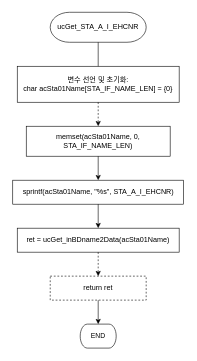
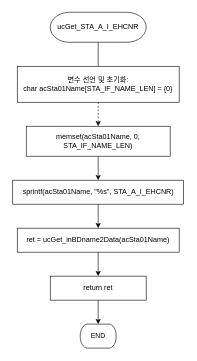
  <mxCell id="0" />
  <mxCell id="1" parent="0" />
  <mxCell id="2" value="&lt;div style=&quot;&quot;&gt;&lt;font style=&quot;direction: ltr; line-height: 120%; opacity: 1;&quot;&gt;ucGet_STA_A_I_EHCNR&lt;/font&gt;&lt;/div&gt;" style="verticalAlign=middle;align=center;overflow=width;vsdxID=2;fillColor=#FFFFFF;gradientColor=none;shape=stencil(tVLLDsIgEPwajiQIMfFe638Qu22JCM2Ctv69kK0Rm9qDibeZndkXC1NV6PUATIoQ0V9gNE3smToyKY3rAU1MiKmaqar1CB36m2uIDzo7M7r6e64wUZ4UOUWKB9GdIH4irzWu8B42vRrPScNFXZzN+5mvl3qJXE8mcPRRR+Pdh2Y1dsBTE95a3c0TkBRGgKEIb6wg1/r+ssCXd/vLCgm8z9caa+n6pb48dwrRV1H1Ew==);strokeColor=#000000;spacingTop=-1;spacingBottom=-1;spacingLeft=-1;spacingRight=-1;points=[[0.5,1,0],[0.5,0,0],[0,0.5,0],[1,0.5,0]];labelBackgroundColor=none;rounded=0;html=1;whiteSpace=wrap;strokeWidth=1;fontStyle=0" parent="1" vertex="1"><mxGeometry x="83" y="20" width="160" height="50" as="geometry" /></mxCell>
  <mxCell id="3" value="변수 선언 및 초기화:&lt;br&gt;char acSta01Name[STA_IF_NAME_LEN] = {0}" style="rounded=0;whiteSpace=wrap;html=1;strokeWidth=1;fontStyle=0;fillColor=none;strokeColor=#000000;" parent="1" vertex="1"><mxGeometry x="28" y="110" width="270" height="60" as="geometry" /></mxCell>
  <mxCell id="4" value="memset(acSta01Name, 0, STA_IF_NAME_LEN)" style="rounded=0;whiteSpace=wrap;html=1;strokeWidth=1;fontStyle=0;fillColor=none;strokeColor=#000000;" parent="1" vertex="1"><mxGeometry x="43" y="210" width="240" height="50" as="geometry" /></mxCell>
  <mxCell id="5" value="sprintf(acSta01Name, &quot;%s&quot;, STA_A_I_EHCNR)" style="rounded=0;whiteSpace=wrap;html=1;strokeWidth=1;fontStyle=0;fillColor=none;strokeColor=#000000;" parent="1" vertex="1"><mxGeometry x="20.5" y="300" width="285" height="40" as="geometry" /></mxCell>
  <mxCell id="6" value="ret = ucGet_inBDname2Data(acSta01Name)" style="rounded=0;whiteSpace=wrap;html=1;strokeWidth=1;fontStyle=0;fillColor=none;strokeColor=#000000;" parent="1" vertex="1"><mxGeometry x="28" y="380" width="270" height="40" as="geometry" /></mxCell>
- <mxCell id="7" value="return ret" style="rounded=0;whiteSpace=wrap;html=1;strokeWidth=1;fontStyle=0;fillColor=none;strokeColor=#000000;dashed=1;" parent="1" vertex="1"><mxGeometry x="83" y="460" width="160" height="40" as="geometry" /></mxCell>
+ <mxCell id="7" value="return ret" style="rounded=0;whiteSpace=wrap;html=1;strokeWidth=1;fontStyle=0;fillColor=none;strokeColor=#000000;" parent="1" vertex="1"><mxGeometry x="83" y="460" width="160" height="40" as="geometry" /></mxCell>
  <mxCell id="8" value="&lt;div style=&quot;font-size: 1px&quot;&gt;&lt;font style=&quot;font-size:11.29px;font-family:Arial;color:#000000;direction:ltr;letter-spacing:0px;line-height:120%;opacity:1&quot;&gt;END&lt;br&gt;&lt;/font&gt;&lt;/div&gt;" style="verticalAlign=middle;align=center;overflow=width;vsdxID=77;fillColor=#FFFFFF;gradientColor=none;shape=stencil(tVLLDsIgEPwajiQIMfFe638Qu22JCM2Ctv69kK0Rm9qDibeZndkXC1NV6PUATIoQ0V9gNE3smToyKY3rAU1MiKmaqar1CB36m2uIDzo7M7r6e64wUZ4UOUWKB9GdIH4irzWu8B42vRrPScNFXZzN+5mvl3qJXE8mcPRRR+Pdh2Y1dsBTE95a3c0TkBRGgKEIb6wg1/r+ssCXd/vLCgm8z9caa+n6pb48dwrRV1H1Ew==);strokeColor=#000000;spacingTop=-1;spacingBottom=-1;spacingLeft=-1;spacingRight=-1;points=[[0.5,1,0],[0.5,0,0],[0,0.5,0],[1,0.5,0]];labelBackgroundColor=none;rounded=0;html=1;whiteSpace=wrap;strokeWidth=1;fontStyle=0" parent="1" vertex="1"><mxGeometry x="133" y="540" width="60" height="40" as="geometry" /></mxCell>
  <mxCell id="9" value="" style="endArrow=none;html=1;rounded=0;exitX=0.5;exitY=1;exitDx=0;exitDy=0;exitPerimeter=0;entryX=0.5;entryY=0;entryDx=0;entryDy=0;" parent="1" source="2" target="3" edge="1"><mxGeometry width="50" height="50" relative="1" as="geometry"><mxPoint x="163" y="90" as="sourcePoint" /><mxPoint x="163" y="110" as="targetPoint" /></mxGeometry></mxCell>
  <mxCell id="10" value="" style="endArrow=classic;html=1;rounded=0;exitX=0.5;exitY=1;exitDx=0;exitDy=0;entryX=0.5;entryY=0;entryDx=0;entryDy=0;dashed=1;" parent="1" source="3" target="4" edge="1"><mxGeometry width="50" height="50" relative="1" as="geometry"><mxPoint x="163" y="180" as="sourcePoint" /><mxPoint x="163" y="210" as="targetPoint" /></mxGeometry></mxCell>
  <mxCell id="11" value="" style="endArrow=classic;html=1;rounded=0;exitX=0.5;exitY=1;exitDx=0;exitDy=0;entryX=0.5;entryY=0;entryDx=0;entryDy=0;" parent="1" source="4" target="5" edge="1"><mxGeometry width="50" height="50" relative="1" as="geometry"><mxPoint x="163" y="280" as="sourcePoint" /><mxPoint x="163" y="310" as="targetPoint" /></mxGeometry></mxCell>
  <mxCell id="12" value="" style="endArrow=classic;html=1;rounded=0;exitX=0.5;exitY=1;exitDx=0;exitDy=0;entryX=0.5;entryY=0;entryDx=0;entryDy=0;" parent="1" source="5" target="6" edge="1"><mxGeometry width="50" height="50" relative="1" as="geometry"><mxPoint x="163" y="380" as="sourcePoint" /><mxPoint x="163" y="410" as="targetPoint" /></mxGeometry></mxCell>
- <mxCell id="13" value="" style="endArrow=classic;html=1;rounded=0;exitX=0.5;exitY=1;exitDx=0;exitDy=0;entryX=0.5;entryY=0;entryDx=0;entryDy=0;dashed=1;" parent="1" source="6" target="7" edge="1"><mxGeometry width="50" height="50" relative="1" as="geometry"><mxPoint x="163" y="480" as="sourcePoint" /><mxPoint x="163" y="510" as="targetPoint" /></mxGeometry></mxCell>
+ <mxCell id="13" value="" style="endArrow=classic;html=1;rounded=0;exitX=0.5;exitY=1;exitDx=0;exitDy=0;entryX=0.5;entryY=0;entryDx=0;entryDy=0;" parent="1" source="6" target="7" edge="1"><mxGeometry width="50" height="50" relative="1" as="geometry"><mxPoint x="163" y="480" as="sourcePoint" /><mxPoint x="163" y="510" as="targetPoint" /></mxGeometry></mxCell>
  <mxCell id="14" value="" style="endArrow=classic;html=1;rounded=0;exitX=0.5;exitY=1;exitDx=0;exitDy=0;entryX=0.5;entryY=0;entryDx=0;entryDy=0;entryPerimeter=0;" parent="1" source="7" target="8" edge="1"><mxGeometry width="50" height="50" relative="1" as="geometry"><mxPoint x="163" y="570" as="sourcePoint" /><mxPoint x="163" y="600" as="targetPoint" /></mxGeometry></mxCell>
